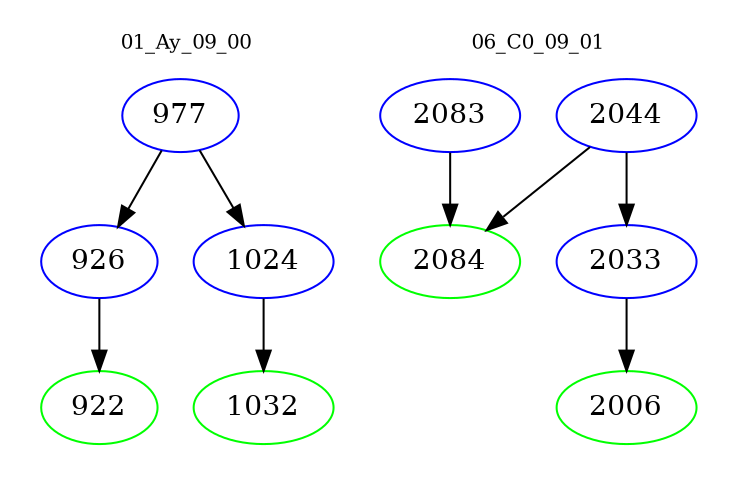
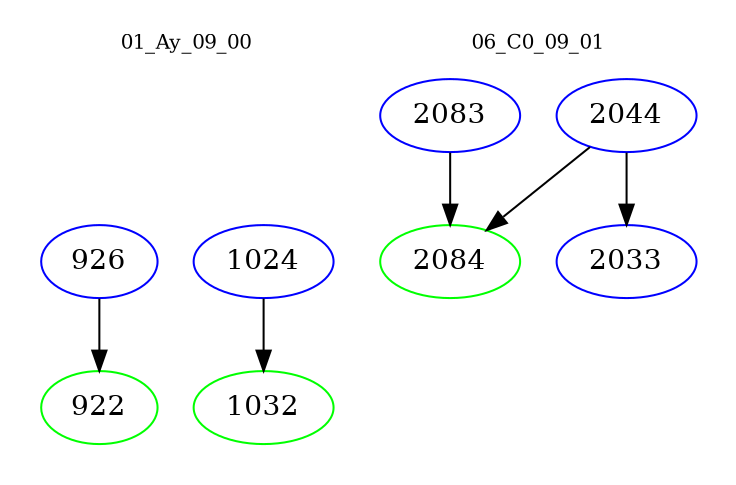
  digraph {
    node [color=blue]
    edge [color=black]
-   n1 [label=977]
    n2 [label=926]
    n3 [label=1024]
    n4 [color=green label=922]
    n5 [color=green label=1032]
    n6 [label=2044]
    n7 [label=2033]
    n8 [label=2083]
-   n9 [color=green label=2006]
    n10 [color=green label=2084]
    subgraph cluster_1 {
      color=white
      fontsize=10
      label="01_Ay_09_00"
-     n1
      n2
      n3
      n4
      n5
    }
    subgraph cluster_2 {
      color=white
      fontsize=10
      label="06_C0_09_01"
      n6
      n7
      n8
-     n9
      n10
    }
-   n1 -> n2
-   n1 -> n3
    n2 -> n4
    n3 -> n5
    n6 -> n7
    n6 -> n10
-   n7 -> n9
    n8 -> n10
  }
